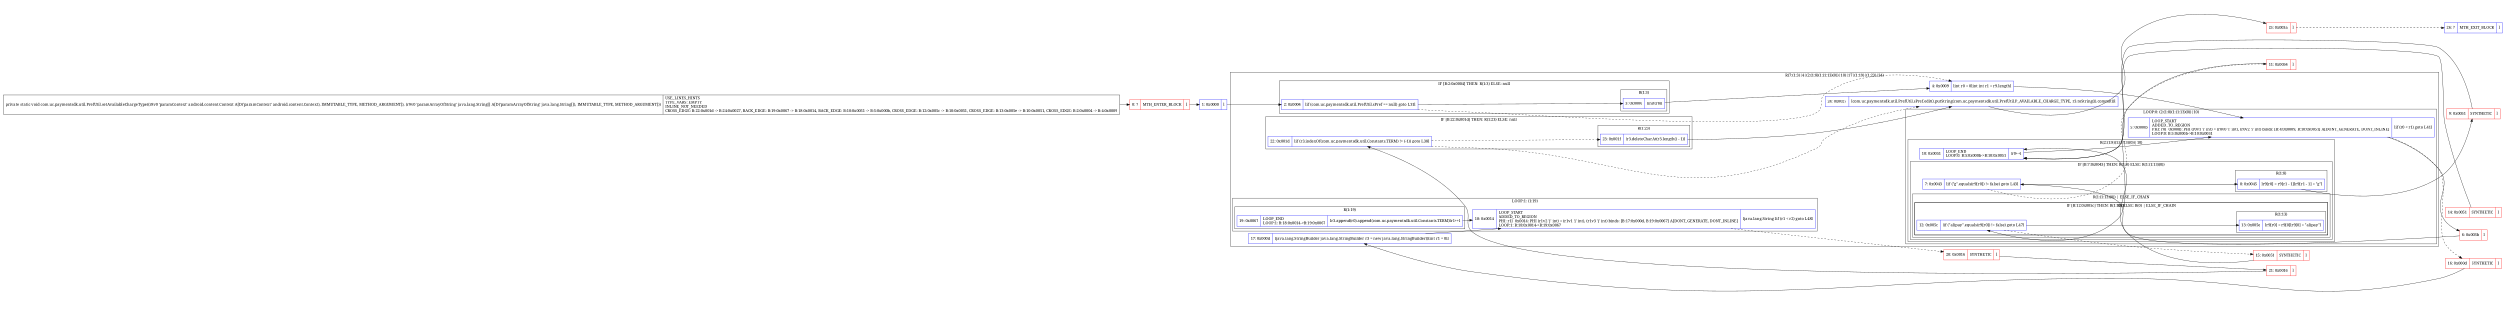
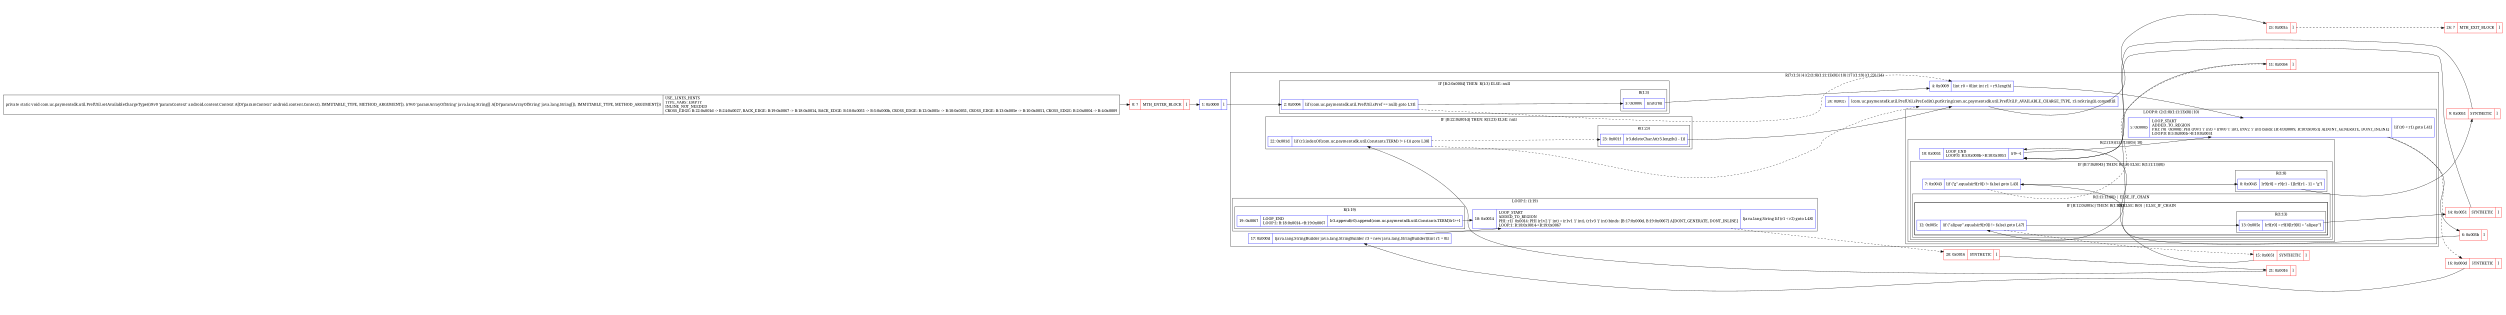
  digraph {
    fontname="Noto Serif"
    rankdir=LR
    node [color=blue fontname="Noto Serif" shape=record]
    edge [fontname="Noto Serif"]
    n1 [label="{3\:\ 0x0006|linit(r8)l}"]
    n2 [label="{2\:\ 0x0004|lif (com.uc.paymentsdk.util.PrefUtil.sPref == null) goto L31l}"]
    n3 [label="{8\:\ 0x0045|lr9[r0] = r9[r1 \- 1]lr9[r1 \- 1] = \"g\"l}"]
    n4 [label="{13\:\ 0x005e|lr9[r0] = r9[0]lr9[0] = \"alipay\"l}"]
    n5 [label="{12\:\ 0x005c|lif (\"alipay\".equals(r9[r0]) != false) goto L47l}"]
    n6 [label="{7\:\ 0x0043|lif (\"g\".equals(r9[r0]) != false) goto L43l}"]
    n7 [label="{10\:\ 0x0051|LOOP_END\lLOOP:0: B:5:0x000b\-\>B:10:0x0051\l|lr0++l}"]
    n8 [label="{5\:\ 0x000b|LOOP_START\lADDED_TO_REGION\lPHI: r0l  0x000b: PHI (r0v1 'i' int) = (r0v0 'i' int), (r0v2 'i' int) binds: [B:4:0x0009, B:10:0x0051] A[DONT_GENERATE, DONT_INLINE]\lLOOP:0: B:5:0x000b\-\>B:10:0x0051\l|lif (r0 \< r1) goto L41l}"]
    n9 [label="{19\:\ 0x0067|LOOP_END\lLOOP:1: B:18:0x0014\-\>B:19:0x0067\l|lr3.append(r0).append(com.uc.paymentsdk.util.Constants.TERM)lr1++l}"]
    n10 [label="{18\:\ 0x0014|LOOP_START\lADDED_TO_REGION\lPHI: r1l  0x0014: PHI (r1v2 'j' int) = (r1v1 'j' int), (r1v3 'j' int) binds: [B:17:0x000d, B:19:0x0067] A[DONT_GENERATE, DONT_INLINE]\lLOOP:1: B:18:0x0014\-\>B:19:0x0067\l|ljava.lang.String lif (r1 \< r2) goto L48l}"]
    n11 [label="{23\:\ 0x001f|lr3.deleteCharAt(r3.length() \- 1)l}"]
    n12 [label="{22\:\ 0x001d|lif (r3.indexOf(com.uc.paymentsdk.util.Constants.TERM) != (\-1)) goto L38l}"]
    n13 [label="{4\:\ 0x0009|lint r0 = 0lint int r1 = r9.lengthl}"]
    n14 [label="{17\:\ 0x000d|ljava.lang.StringBuilder java.lang.StringBuilder r3 = new java.lang.StringBuilder()lint r1 = 0ll}"]
    n15 [label="{24\:\ 0x0027|lcom.uc.paymentsdk.util.PrefUtil.sPref.edit().putString(com.uc.paymentsdk.util.PrefUtil.P_AVAILABLE_CHARGE_TYPE, r3.toString()).commit()l}"]
    n16 [color=red label="{9\:\ 0x0051|SYNTHETIC\l|l}"]
    n17 [color=red label="{14\:\ 0x0051|SYNTHETIC\l|l}"]
    n18 [color=red label="{15\:\ 0x0051|SYNTHETIC\l|l}"]
    n19 [color=red label="{11\:\ 0x0054|l}"]
    n20 [color=red label="{6\:\ 0x003b|l}"]
    n21 [color=red label="{16\:\ 0x000d|SYNTHETIC\l|l}"]
    n22 [color=red label="{20\:\ 0x0016|SYNTHETIC\l|l}"]
    n23 [color=red label="{25\:\ 0x003a|l}"]
    n24 [color=red label="{21\:\ 0x0016|l}"]
-   n25 [label="{26\:\ ?|MTH_EXIT_BLOCK\l|l}"]
+   n25 [color=red label="{26\:\ ?|MTH_EXIT_BLOCK\l|l}"]
    n26 [color=red label="{0\:\ ?|MTH_ENTER_BLOCK\l|l}"]
    n27 [label="{1\:\ 0x0000|l}"]
    n28 [label="{private static void com.uc.paymentsdk.util.PrefUtil.setAvailableChargeType((r8v0 'paramContext' android.content.Context A[D('paramContext' android.content.Context), IMMUTABLE_TYPE, METHOD_ARGUMENT]), (r9v0 'paramArrayOfString' java.lang.String[] A[D('paramArrayOfString' java.lang.String[]), IMMUTABLE_TYPE, METHOD_ARGUMENT]))  | USE_LINES_HINTS\lTYPE_VARS: EMPTY\lINLINE_NOT_NEEDED\lCROSS_EDGE: B:22:0x001d \-\> B:24:0x0027, BACK_EDGE: B:19:0x0067 \-\> B:18:0x0014, BACK_EDGE: B:10:0x0051 \-\> B:5:0x000b, CROSS_EDGE: B:12:0x005c \-\> B:10:0x0051, CROSS_EDGE: B:13:0x005e \-\> B:10:0x0051, CROSS_EDGE: B:2:0x0004 \-\> B:4:0x0009\l}" color=""]
    subgraph cluster_1 {
      label="R(7:(1:3)|4|(2:(1:8)(1:(1:13)(0))|10)|17|(1:19)|(1:23)|24)"
      n13
      n14
      n15
      subgraph cluster_2 {
        label="IF [B:2:0x0004] THEN: R(1:3) ELSE: null"
        n2
        subgraph cluster_3 {
          label="R(1:3)"
          n1
        }
      }
      subgraph cluster_4 {
        label="LOOP:0: (2:(1:8)(1:(1:13)(0))|10)"
        n8
        subgraph cluster_5 {
          label="R(2:(1:8)(1:(1:13)(0))|10)"
          n7
          subgraph cluster_6 {
            label="IF [B:7:0x0043] THEN: R(1:8) ELSE: R(1:(1:13)(0))"
            n6
            subgraph cluster_7 {
              label="R(1:8)"
              n3
            }
            subgraph cluster_8 {
              label="R(1:(1:13)(0)) | ELSE_IF_CHAIN\l"
              subgraph cluster_9 {
                label="IF [B:12:0x005c] THEN: R(1:13) ELSE: R(0) | ELSE_IF_CHAIN\l"
                n5
                subgraph cluster_10 {
                  label="R(1:13)"
                  n4
                }
                subgraph cluster_11 {
                  label="R(0)"
                }
              }
            }
          }
        }
      }
      subgraph cluster_12 {
        label="LOOP:1: (1:19)"
        n10
        subgraph cluster_13 {
          label="R(1:19)"
          n9
        }
      }
      subgraph cluster_14 {
        label="IF [B:22:0x001d] THEN: R(1:23) ELSE: null"
        n12
        subgraph cluster_15 {
          label="R(1:23)"
          n11
        }
      }
    }
    n1 -> n13
    n2 -> n1
    n2 -> n13 [style=dashed]
    n3 -> n16
+   n4 -> n17
    n5 -> n4
    n5 -> n18 [style=dashed]
    n6 -> n3
    n6 -> n19 [style=dashed]
    n7 -> n8
    n8 -> n20
    n8 -> n21 [style=dashed]
    n9 -> n10
    n10 -> n22 [style=dashed]
    n11 -> n15
    n12 -> n11 [style=dashed]
    n12 -> n15 [style=dashed]
    n13 -> n8
    n14 -> n10
    n15 -> n23
    n16 -> n7
    n17 -> n7
    n18 -> n7
    n19 -> n5
    n20 -> n6
    n21 -> n14
    n22 -> n24
    n23 -> n25 [style=dashed]
    n24 -> n12
    n26 -> n27
    n27 -> n2
    n28 -> n26
  }
